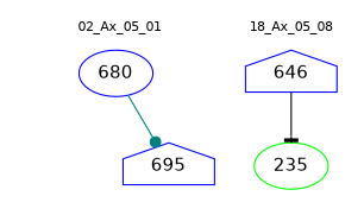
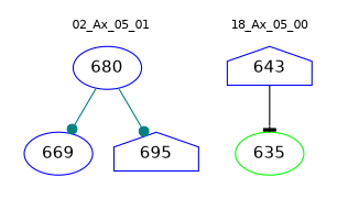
  digraph {
    fontname="DejaVu Sans"
    node [color=blue fontname="DejaVu Sans" shape=ellipse]
    edge [arrowhead=dot color=teal fontname="DejaVu Sans"]
    n1 [label=680]
+   n2 [label=669]
    n3 [label=695 shape=house]
-   n4 [label=646 shape=house]
-   n5 [color=green label=235]
+   n4 [label=643 shape=house]
+   n5 [color=green label=635]
    subgraph cluster_1 {
      color=white
      fontsize=10
      label="02_Ax_05_01"
      n1
+     n2
      n3
    }
    subgraph cluster_2 {
      color=white
      fontsize=10
-     label="18_Ax_05_08"
+     label="18_Ax_05_00"
      n4
      n5
    }
+   n1 -> n2
    n1 -> n3
    n4 -> n5 [arrowhead=tee color=black]
  }
